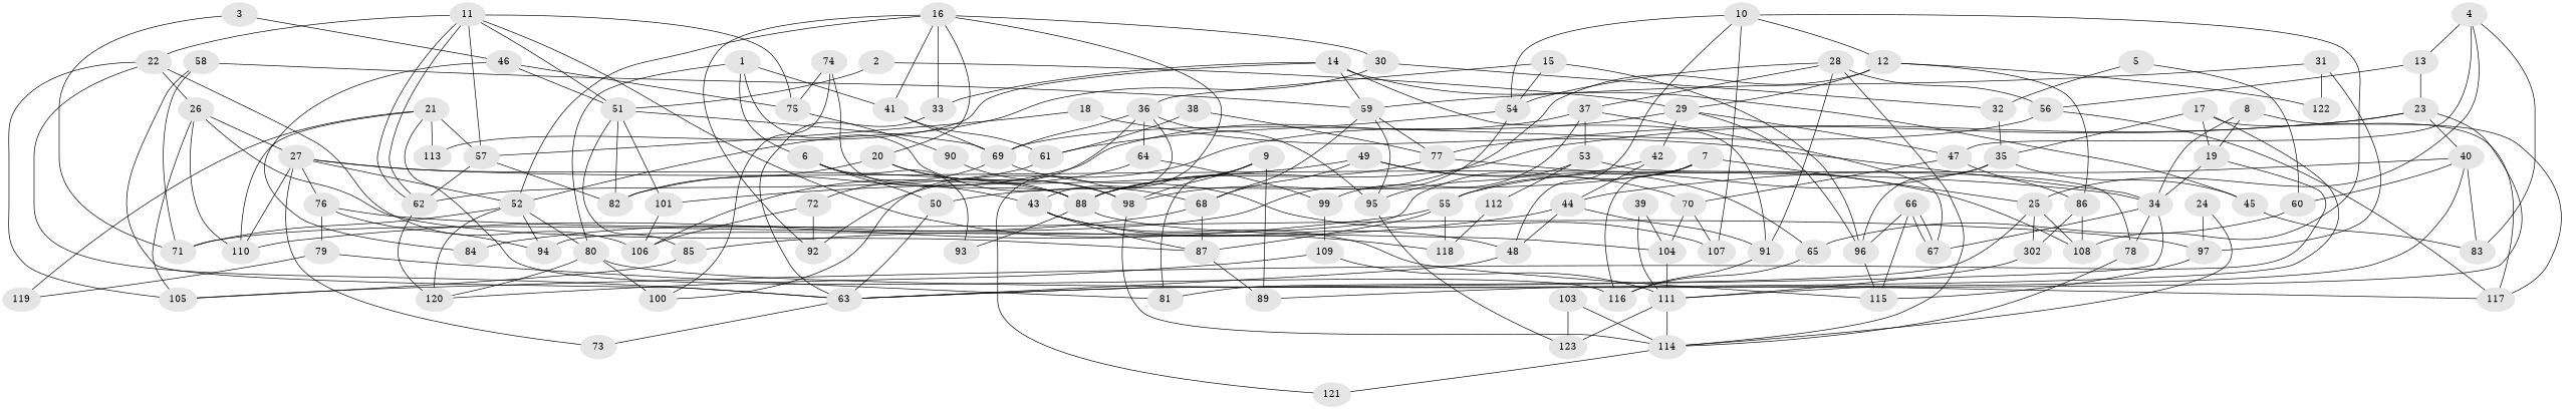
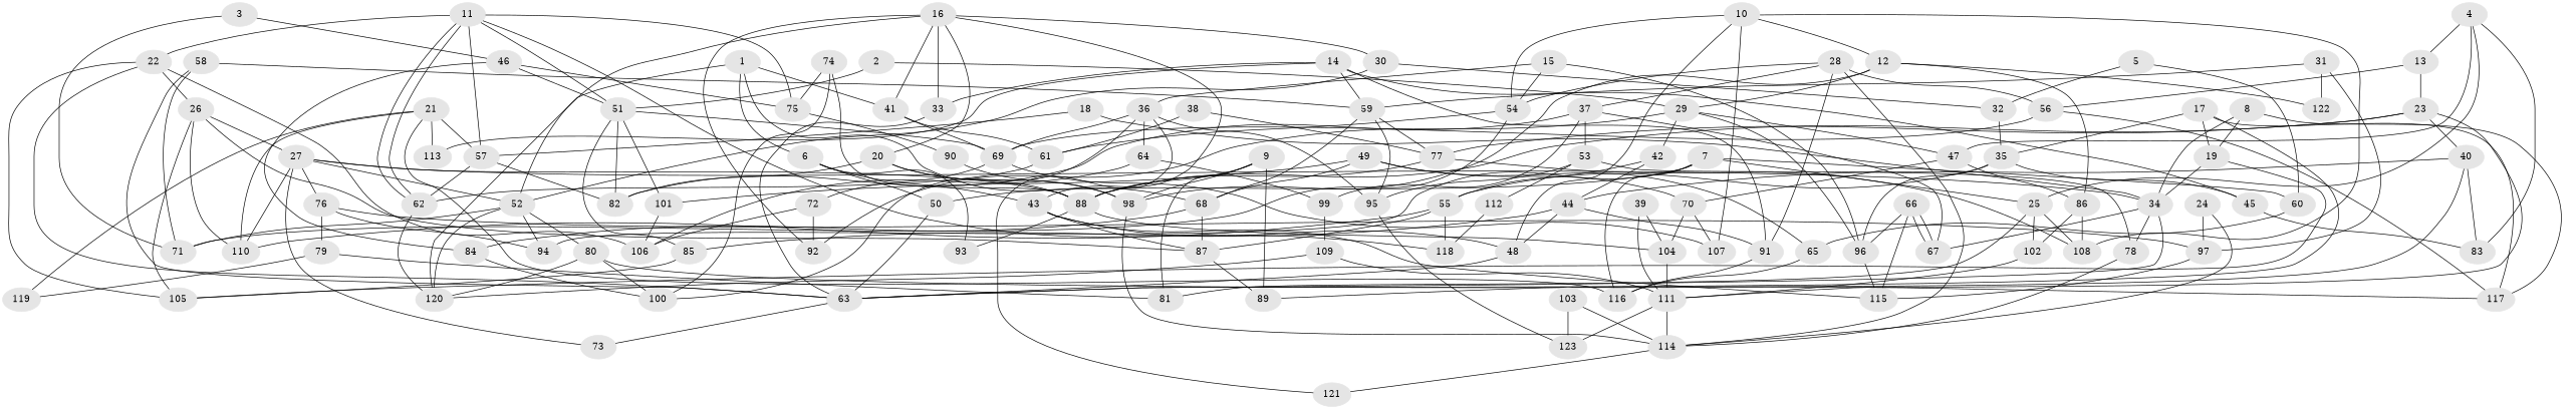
  graph {
    node [color=gray90 style=filled]
    1
    6
    41
    68
    120
    43
    50
    93
    69
    61
    87
    84
    2
    29
    51
    47
    96
    92
    42
    82
    85
    101
    3
    46
    71
    75
    4
    13
    25
    83
    23
    56
    81
    108
-   102 [label=302]
+   102
    86
    70
    5
    32
    60
    35
    65
    48
    115
    63
    7
    94
    116
    8
    19
    34
    117
    105
    67
    78
    9
    88
    89
    98
    104
    114
    10
    12
    54
    107
    122
    11
    22
    57
    62
    118
    26
    106
    90
    40
    77
    111
    14
    33
    45
    59
    91
    113
    95
    15
    36
    64
    100
    121
    16
    20
    30
    52
    80
    17
    55
    73
    18
    21
    119
    110
    27
    44
    123
    24
    97
    76
    79
    28
    37
    53
    99
    31
    72
    112
    109
    38
    39
    49
    58
    66
    74
    103
    1 -- 6
    1 -- 41
    1 -- 68
-   1 -- 80
+   1 -- 120
    6 -- 43
    6 -- 50
    6 -- 93
    41 -- 69
    41 -- 61
    68 -- 87
    68 -- 84
    43 -- 87
    43 -- 48
    43 -- 115
    50 -- 63
    69 -- 107
    69 -- 72
    61 -- 62
    87 -- 89
+   84 -- 100
    2 -- 29
    2 -- 51
    29 -- 47
    29 -- 96
    29 -- 92
    29 -- 42
    51 -- 69
    51 -- 82
    51 -- 85
    51 -- 101
    47 -- 86
    47 -- 70
    96 -- 115
    42 -- 55
    42 -- 44
    85 -- 105
    101 -- 106
    3 -- 46
    3 -- 71
    46 -- 84
    46 -- 51
    46 -- 75
    75 -- 90
    4 -- 47
    4 -- 13
    4 -- 25
    4 -- 83
    13 -- 23
    13 -- 56
    25 -- 81
    25 -- 108
    25 -- 102
    23 -- 88
    23 -- 40
    23 -- 77
    23 -- 111
    56 -- 69
    56 -- 117
    102 -- 111
    86 -- 108
    86 -- 102
    70 -- 104
    70 -- 107
    5 -- 32
    5 -- 60
    32 -- 35
    60 -- 65
    35 -- 96
    35 -- 45
    35 -- 55
    65 -- 116
    48 -- 63
    63 -- 73
    7 -- 50
    7 -- 25
-   40 -- 60
+   7 -- 60
    7 -- 94
    7 -- 116
    8 -- 19
    8 -- 34
    8 -- 117
    19 -- 34
    19 -- 105
    34 -- 63
    34 -- 67
    34 -- 78
    78 -- 114
    9 -- 81
    9 -- 88
    9 -- 89
    9 -- 98
    88 -- 93
    88 -- 104
    98 -- 114
    104 -- 111
    114 -- 121
    10 -- 108
    10 -- 48
    10 -- 12
    10 -- 54
    10 -- 107
    12 -- 29
    12 -- 86
    12 -- 98
    12 -- 122
    54 -- 61
    54 -- 71
    11 -- 51
    11 -- 75
    11 -- 22
    11 -- 57
    11 -- 62
    11 -- 62
    11 -- 118
    22 -- 63
    22 -- 105
    22 -- 26
    22 -- 106
    57 -- 82
    57 -- 62
    62 -- 120
    26 -- 87
    26 -- 105
    26 -- 110
    26 -- 27
    90 -- 98
    40 -- 83
    40 -- 89
    40 -- 44
    77 -- 108
    77 -- 88
    111 -- 114
    111 -- 123
    14 -- 33
    14 -- 45
    14 -- 59
    14 -- 91
    14 -- 113
    33 -- 63
    45 -- 83
    59 -- 68
    59 -- 77
    59 -- 95
    91 -- 116
    95 -- 123
    15 -- 96
    15 -- 54
    15 -- 36
    36 -- 69
    36 -- 95
    36 -- 64
    36 -- 100
    36 -- 121
    64 -- 106
    64 -- 99
    16 -- 41
    16 -- 43
    16 -- 92
    16 -- 33
    16 -- 20
    16 -- 30
    16 -- 52
    20 -- 82
    20 -- 88
    20 -- 98
    30 -- 32
    30 -- 52
    52 -- 120
    52 -- 71
    52 -- 94
    52 -- 80
    80 -- 120
    80 -- 117
    80 -- 100
    17 -- 35
    17 -- 63
    17 -- 19
    17 -- 117
    55 -- 87
    55 -- 118
    55 -- 110
    18 -- 34
    18 -- 57
    21 -- 116
    21 -- 57
    21 -- 113
    21 -- 119
    21 -- 110
    27 -- 34
    27 -- 88
    27 -- 52
    27 -- 73
    27 -- 110
    27 -- 76
    44 -- 85
    44 -- 48
    44 -- 91
    24 -- 114
    24 -- 97
    97 -- 115
    76 -- 94
    76 -- 97
    76 -- 79
    79 -- 81
    79 -- 119
    28 -- 56
    28 -- 114
    28 -- 54
    28 -- 91
    28 -- 37
    37 -- 82
    37 -- 67
    37 -- 53
    37 -- 99
    53 -- 78
    53 -- 95
    53 -- 112
    99 -- 109
    31 -- 122
    31 -- 59
    31 -- 97
    72 -- 92
    72 -- 106
    112 -- 118
    109 -- 120
    109 -- 111
    38 -- 61
    38 -- 77
    39 -- 104
    39 -- 111
    49 -- 68
    49 -- 101
    49 -- 70
    49 -- 65
    58 -- 71
    58 -- 63
    58 -- 59
    66 -- 96
    66 -- 115
    66 -- 67
    66 -- 67
    74 -- 75
    74 -- 88
    74 -- 100
    103 -- 114
    103 -- 123
  }
